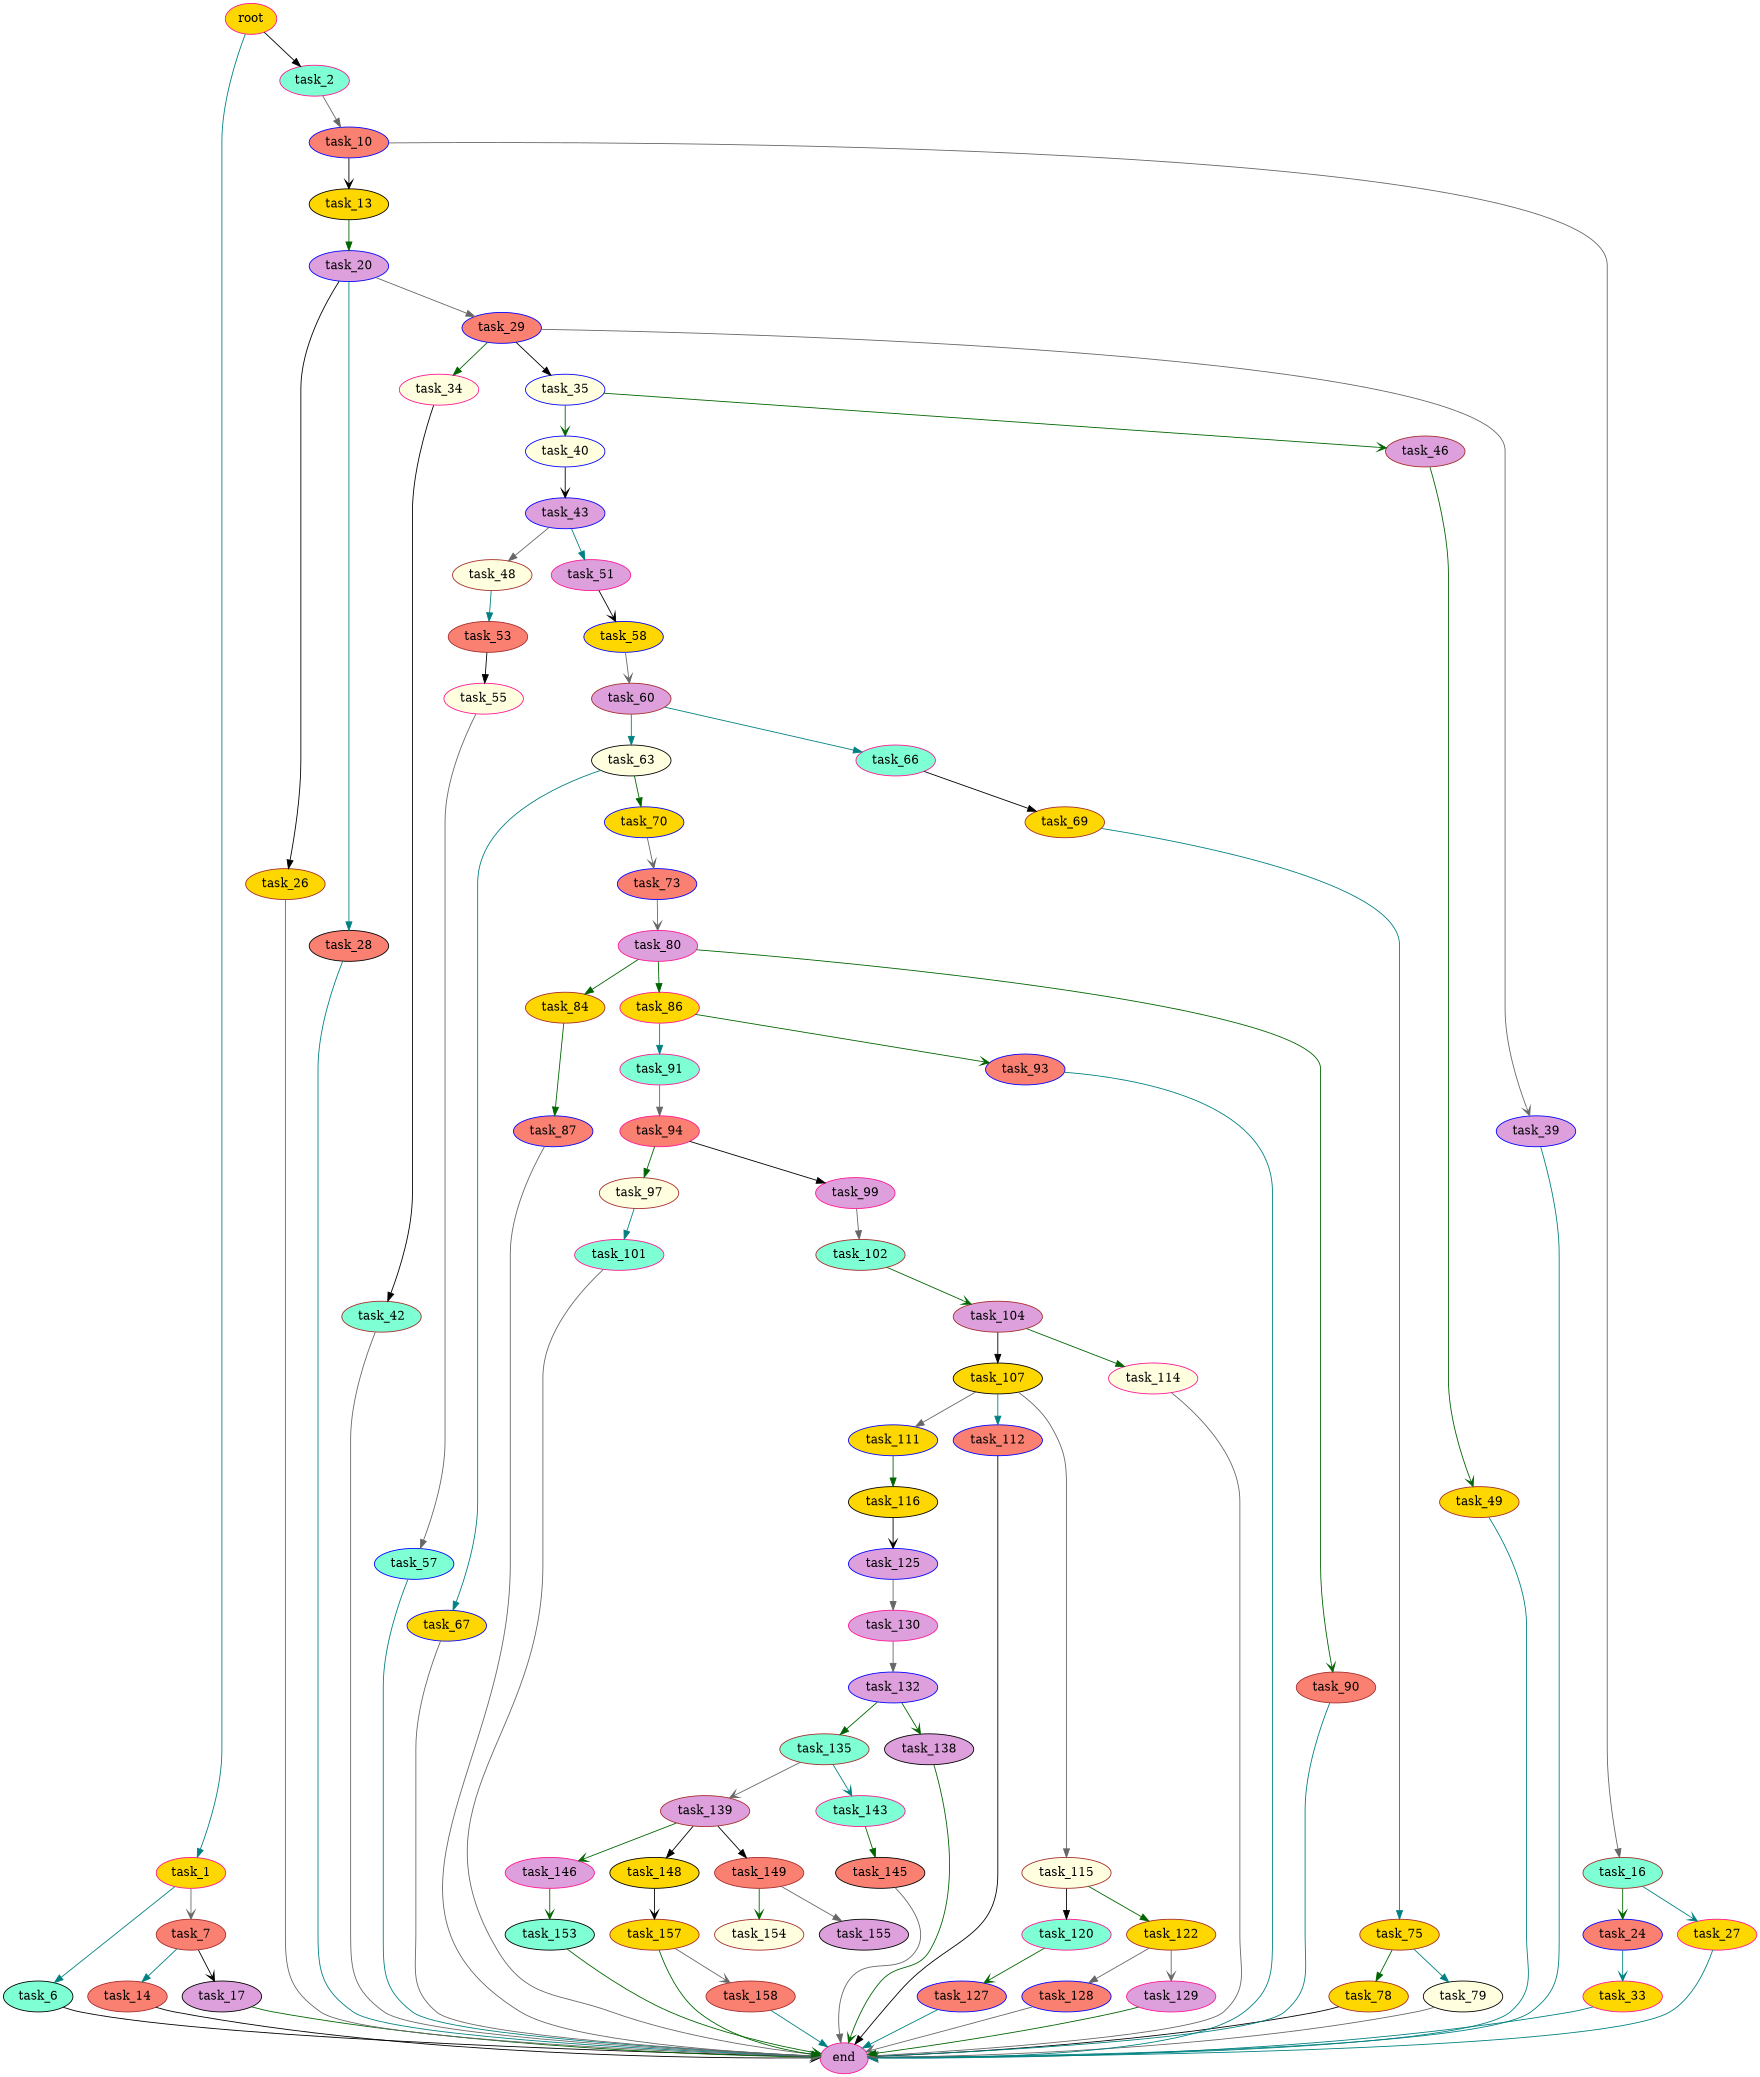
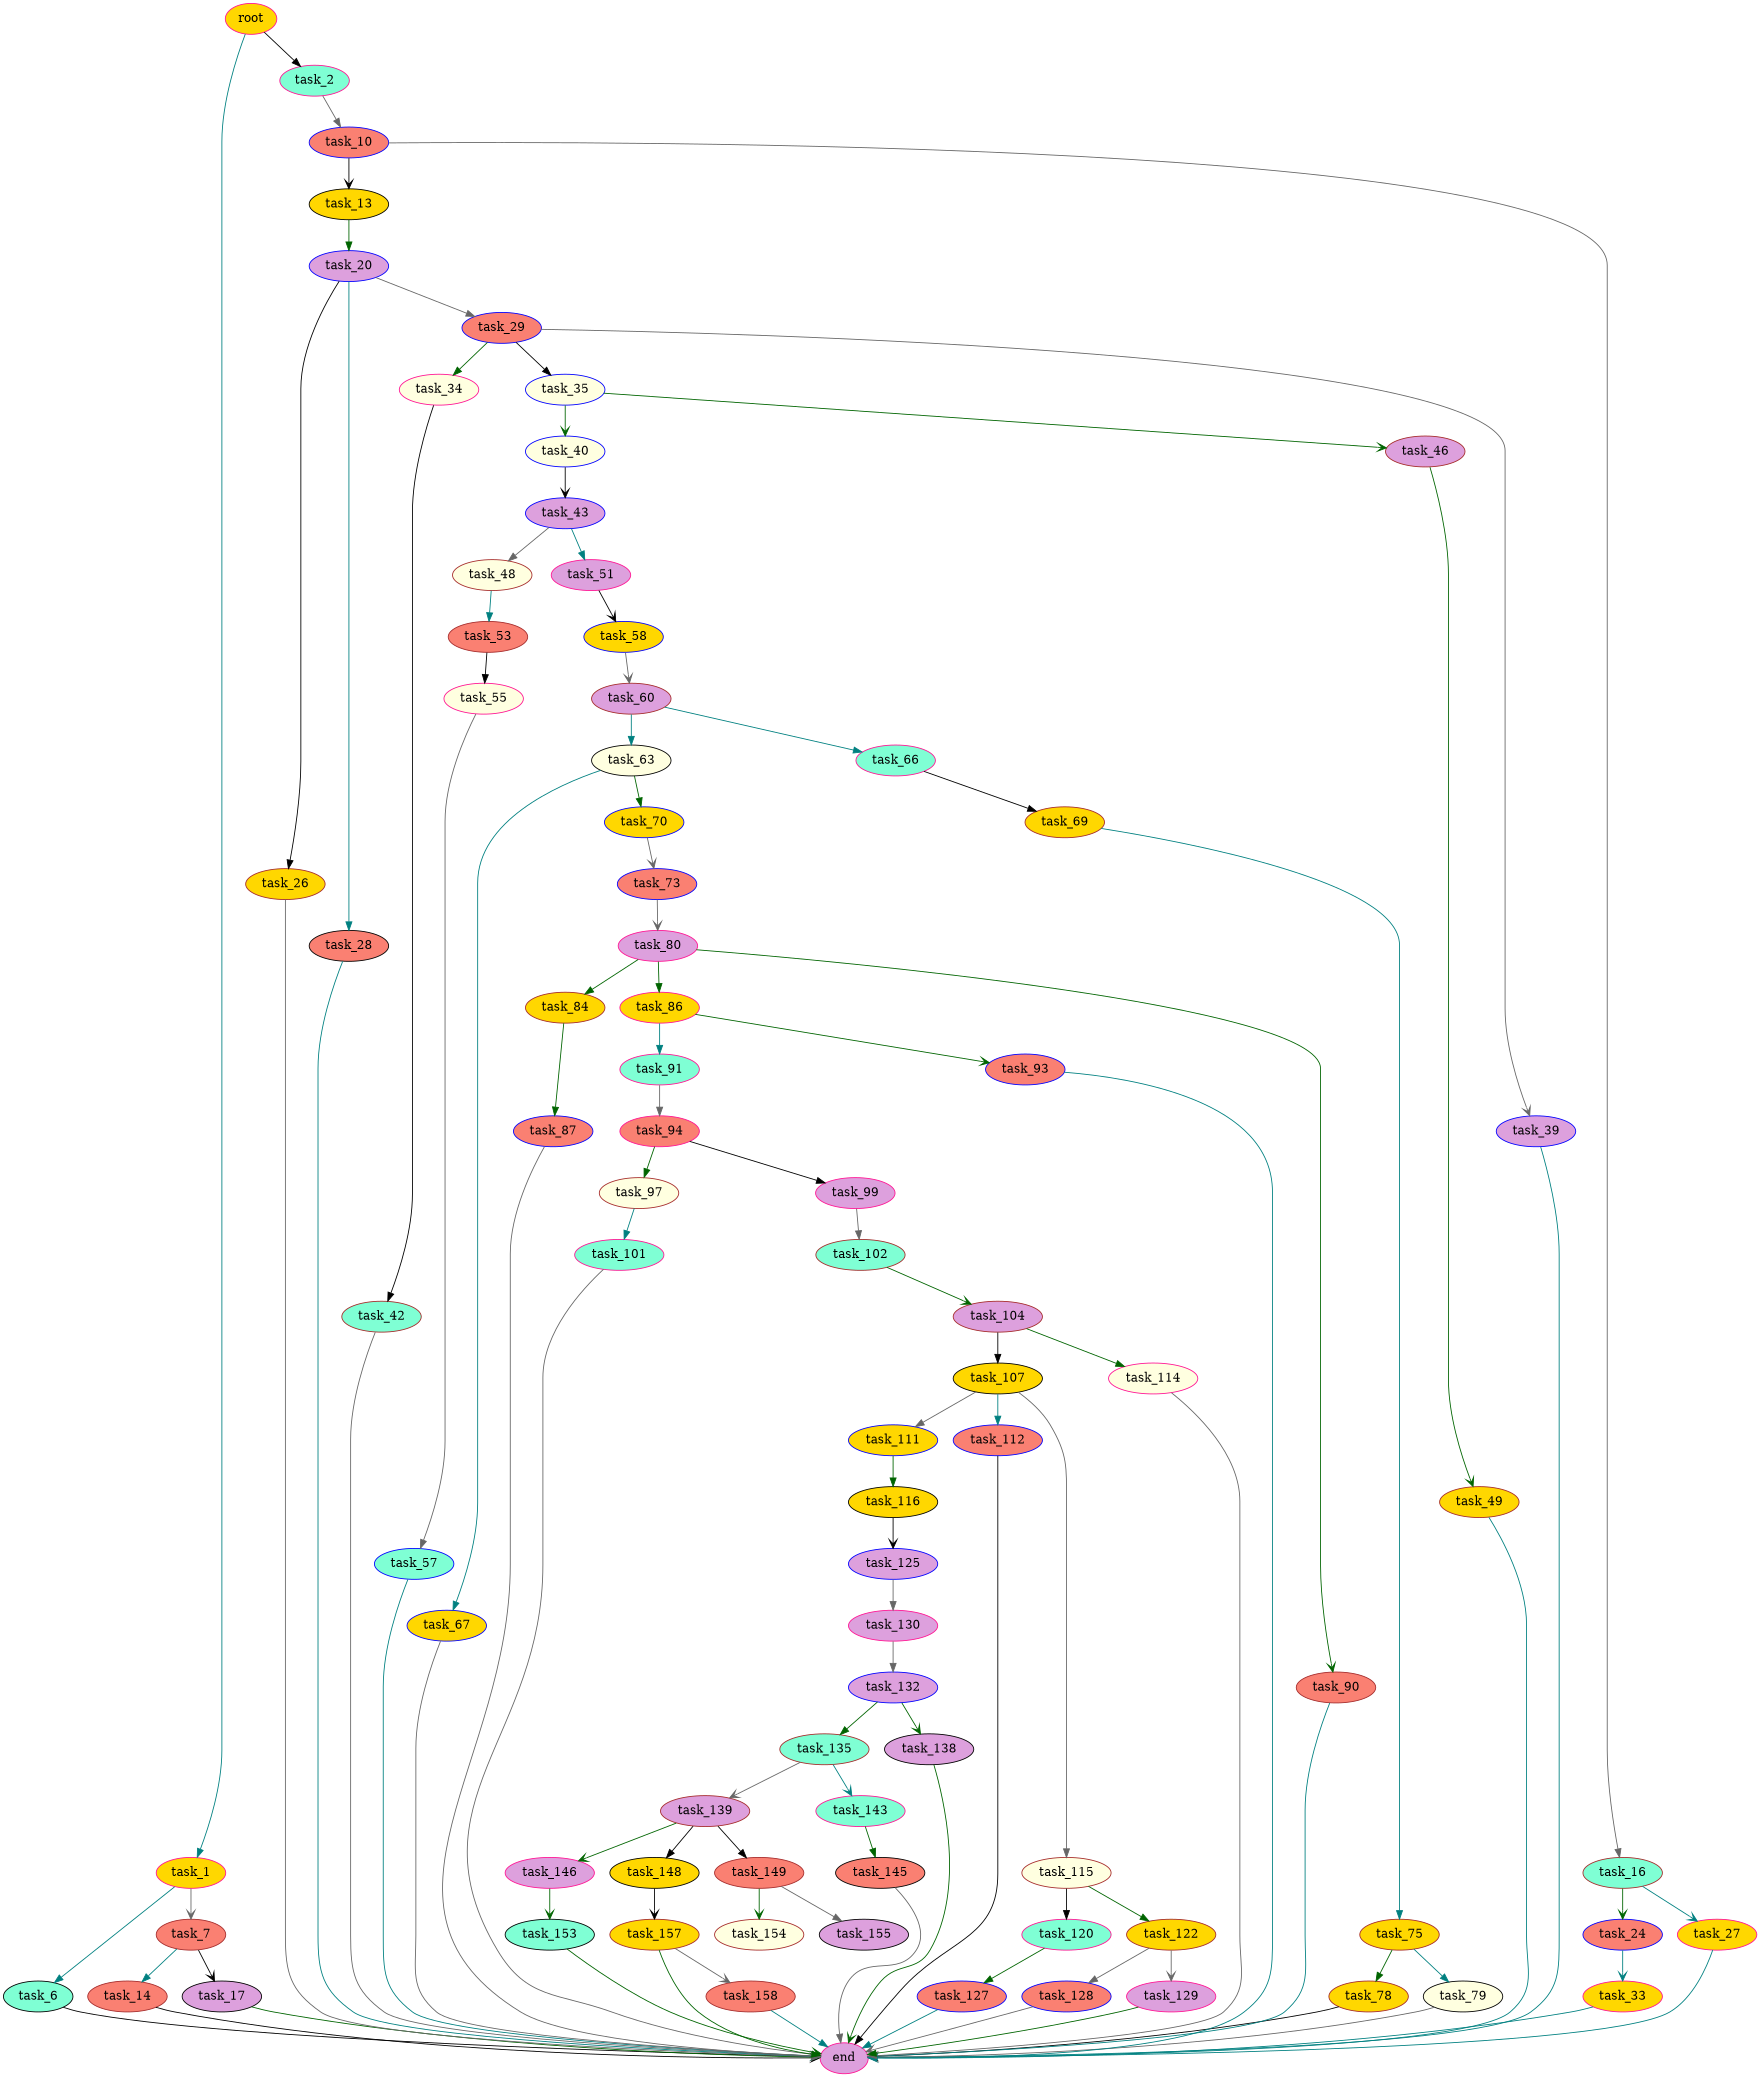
  digraph {
    node [color=brown fillcolor=gold style=filled]
    edge [arrowhead=normal color=gray40]
    root [color=deeppink]
    task_1 [color=deeppink]
    task_2 [color=deeppink fillcolor=aquamarine]
    task_6 [color=black fillcolor=aquamarine]
    task_7 [fillcolor=salmon]
    task_10 [color=blue fillcolor=salmon]
    end [color=deeppink fillcolor=plum]
    task_14 [fillcolor=salmon]
    task_17 [color=black fillcolor=plum]
    task_13 [color=black]
    task_16 [fillcolor=aquamarine]
    task_20 [color=blue fillcolor=plum]
    task_24 [color=blue fillcolor=salmon]
    task_27 [color=deeppink]
    task_26
    task_28 [color=black fillcolor=salmon]
    task_29 [color=blue fillcolor=salmon]
    task_33 [color=deeppink]
    task_34 [color=deeppink fillcolor=lightyellow]
    task_35 [color=blue fillcolor=lightyellow]
    task_39 [color=blue fillcolor=plum]
    task_42 [fillcolor=aquamarine]
    task_40 [color=blue fillcolor=lightyellow]
    task_46 [fillcolor=plum]
    task_43 [color=blue fillcolor=plum]
    task_49
    task_48 [fillcolor=lightyellow]
    task_51 [color=deeppink fillcolor=plum]
    task_53 [fillcolor=salmon]
    task_58 [color=blue]
    task_55 [color=deeppink fillcolor=lightyellow]
    task_60 [fillcolor=plum]
    task_57 [color=blue fillcolor=aquamarine]
    task_63 [color=black fillcolor=lightyellow]
    task_66 [color=deeppink fillcolor=aquamarine]
    task_67 [color=blue]
    task_70 [color=blue]
    task_69
    task_73 [color=blue fillcolor=salmon]
    task_75
    task_78
    task_79 [color=black fillcolor=lightyellow]
    task_80 [color=deeppink fillcolor=plum]
    task_84
    task_86 [color=deeppink]
    task_90 [fillcolor=salmon]
    task_87 [color=blue fillcolor=salmon]
    task_91 [color=deeppink fillcolor=aquamarine]
    task_93 [color=blue fillcolor=salmon]
    task_94 [color=deeppink fillcolor=salmon]
    task_97 [fillcolor=lightyellow]
    task_99 [color=deeppink fillcolor=plum]
    task_101 [color=deeppink fillcolor=aquamarine]
    task_102 [fillcolor=aquamarine]
    task_104 [fillcolor=plum]
    task_107 [color=black]
    task_114 [color=deeppink fillcolor=lightyellow]
    task_111 [color=blue]
    task_112 [color=blue fillcolor=salmon]
    task_115 [fillcolor=lightyellow]
    task_116 [color=black]
    task_120 [color=deeppink fillcolor=aquamarine]
    task_122
    task_125 [color=blue fillcolor=plum]
    task_127 [color=blue fillcolor=salmon]
    task_128 [color=blue fillcolor=salmon]
    task_129 [color=deeppink fillcolor=plum]
    task_130 [color=deeppink fillcolor=plum]
    task_132 [color=blue fillcolor=plum]
    task_135 [fillcolor=aquamarine]
    task_138 [color=black fillcolor=plum]
    task_139 [fillcolor=plum]
    task_143 [color=deeppink fillcolor=aquamarine]
    task_146 [color=deeppink fillcolor=plum]
    task_148 [color=black]
    task_149 [fillcolor=salmon]
    task_145 [color=black fillcolor=salmon]
    task_153 [color=black fillcolor=aquamarine]
    task_157
    task_154 [fillcolor=lightyellow]
    task_155 [color=black fillcolor=plum]
    task_158 [fillcolor=salmon]
    root -> task_1 [color=teal]
    root -> task_2 [color=black]
    task_1 -> task_6 [color=teal]
    task_1 -> task_7 [arrowhead=vee]
    task_2 -> task_10
    task_6 -> end [color=black]
    task_7 -> task_14 [color=teal]
    task_7 -> task_17 [arrowhead=vee color=black]
    task_10 -> task_13 [arrowhead=vee color=black]
    task_10 -> task_16
    task_14 -> end [arrowhead=vee color=black]
    task_17 -> end [color=darkgreen]
    task_13 -> task_20 [color=darkgreen]
    task_16 -> task_24 [arrowhead=vee color=darkgreen]
    task_16 -> task_27 [arrowhead=vee color=teal]
    task_20 -> task_26 [color=black]
    task_20 -> task_28 [color=teal]
    task_20 -> task_29
    task_24 -> task_33 [arrowhead=vee color=teal]
    task_27 -> end [color=teal]
    task_26 -> end
    task_28 -> end [color=teal]
    task_29 -> task_34 [color=darkgreen]
    task_29 -> task_35 [color=black]
    task_29 -> task_39 [arrowhead=vee]
    task_33 -> end [arrowhead=vee color=teal]
    task_34 -> task_42 [color=black]
    task_35 -> task_40 [arrowhead=vee color=darkgreen]
    task_35 -> task_46 [arrowhead=vee color=darkgreen]
    task_39 -> end [color=teal]
    task_42 -> end [arrowhead=vee]
    task_40 -> task_43 [arrowhead=vee color=black]
    task_46 -> task_49 [arrowhead=vee color=darkgreen]
    task_43 -> task_48
    task_43 -> task_51 [color=teal]
    task_49 -> end [color=teal]
    task_48 -> task_53 [color=teal]
    task_51 -> task_58 [arrowhead=vee color=black]
    task_53 -> task_55 [color=black]
    task_58 -> task_60 [arrowhead=vee]
    task_55 -> task_57
    task_60 -> task_63 [color=teal]
    task_60 -> task_66 [color=teal]
    task_57 -> end [arrowhead=vee color=teal]
    task_63 -> task_67 [color=teal]
    task_63 -> task_70 [color=darkgreen]
    task_66 -> task_69 [color=black]
    task_67 -> end
    task_70 -> task_73 [arrowhead=vee]
    task_69 -> task_75 [color=teal]
    task_73 -> task_80 [arrowhead=vee]
    task_75 -> task_78 [color=darkgreen]
    task_75 -> task_79 [color=teal]
    task_78 -> end [arrowhead=vee color=black]
    task_79 -> end [arrowhead=vee]
    task_80 -> task_84 [color=darkgreen]
    task_80 -> task_86 [color=darkgreen]
    task_80 -> task_90 [arrowhead=vee color=darkgreen]
    task_84 -> task_87 [color=darkgreen]
    task_86 -> task_91 [color=teal]
    task_86 -> task_93 [arrowhead=vee color=darkgreen]
    task_90 -> end [color=teal]
    task_87 -> end [arrowhead=vee]
    task_91 -> task_94
    task_93 -> end [color=teal]
    task_94 -> task_97 [color=darkgreen]
    task_94 -> task_99 [color=black]
    task_97 -> task_101 [color=teal]
    task_99 -> task_102
    task_101 -> end
    task_102 -> task_104 [arrowhead=vee color=darkgreen]
    task_104 -> task_107 [color=black]
    task_104 -> task_114 [color=darkgreen]
    task_107 -> task_111
    task_107 -> task_112 [color=teal]
    task_107 -> task_115
    task_114 -> end
    task_111 -> task_116 [color=darkgreen]
    task_112 -> end [color=black]
    task_115 -> task_120 [color=black]
    task_115 -> task_122 [color=darkgreen]
    task_116 -> task_125 [arrowhead=vee color=black]
-   task_120 -> task_127 [arrowhead=vee color=darkgreen]
+   task_120 -> task_127 [color=darkgreen]
    task_122 -> task_128
    task_122 -> task_129 [arrowhead=vee]
    task_125 -> task_130
    task_127 -> end [color=teal]
    task_128 -> end [arrowhead=vee]
    task_129 -> end [color=darkgreen]
    task_130 -> task_132
    task_132 -> task_135 [color=darkgreen]
    task_132 -> task_138 [arrowhead=vee color=darkgreen]
    task_135 -> task_139 [arrowhead=vee]
    task_135 -> task_143 [arrowhead=vee color=teal]
    task_138 -> end [arrowhead=vee color=darkgreen]
    task_139 -> task_146 [arrowhead=vee color=darkgreen]
    task_139 -> task_148 [color=black]
    task_139 -> task_149 [color=black]
    task_143 -> task_145 [color=darkgreen]
    task_146 -> task_153 [arrowhead=vee color=darkgreen]
    task_148 -> task_157 [arrowhead=vee color=black]
    task_149 -> task_154 [arrowhead=vee color=darkgreen]
    task_149 -> task_155
    task_145 -> end
    task_153 -> end [arrowhead=vee color=darkgreen]
    task_157 -> end [color=darkgreen]
    task_157 -> task_158 [arrowhead=vee]
    task_158 -> end [color=teal]
  }
